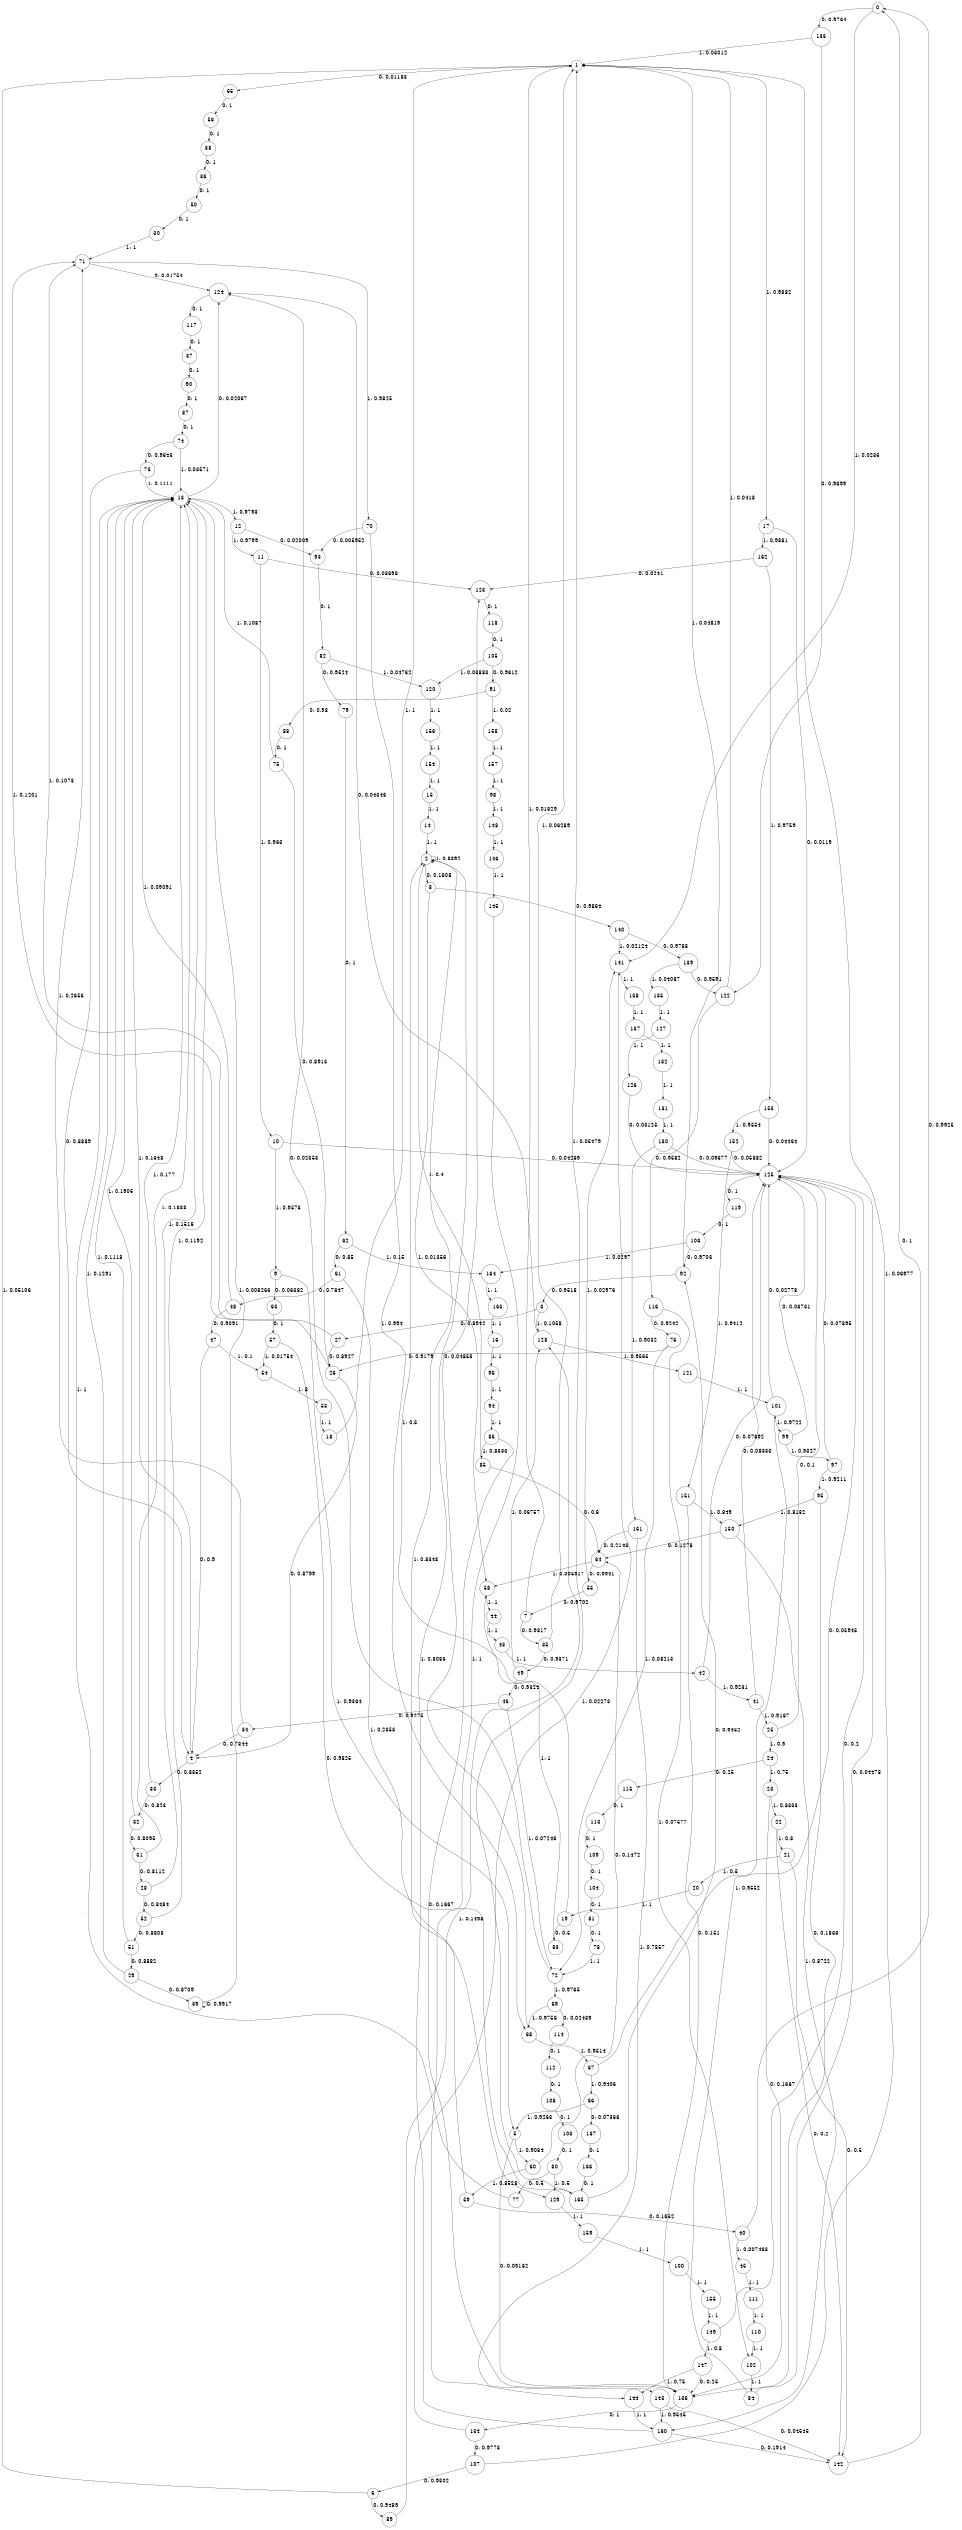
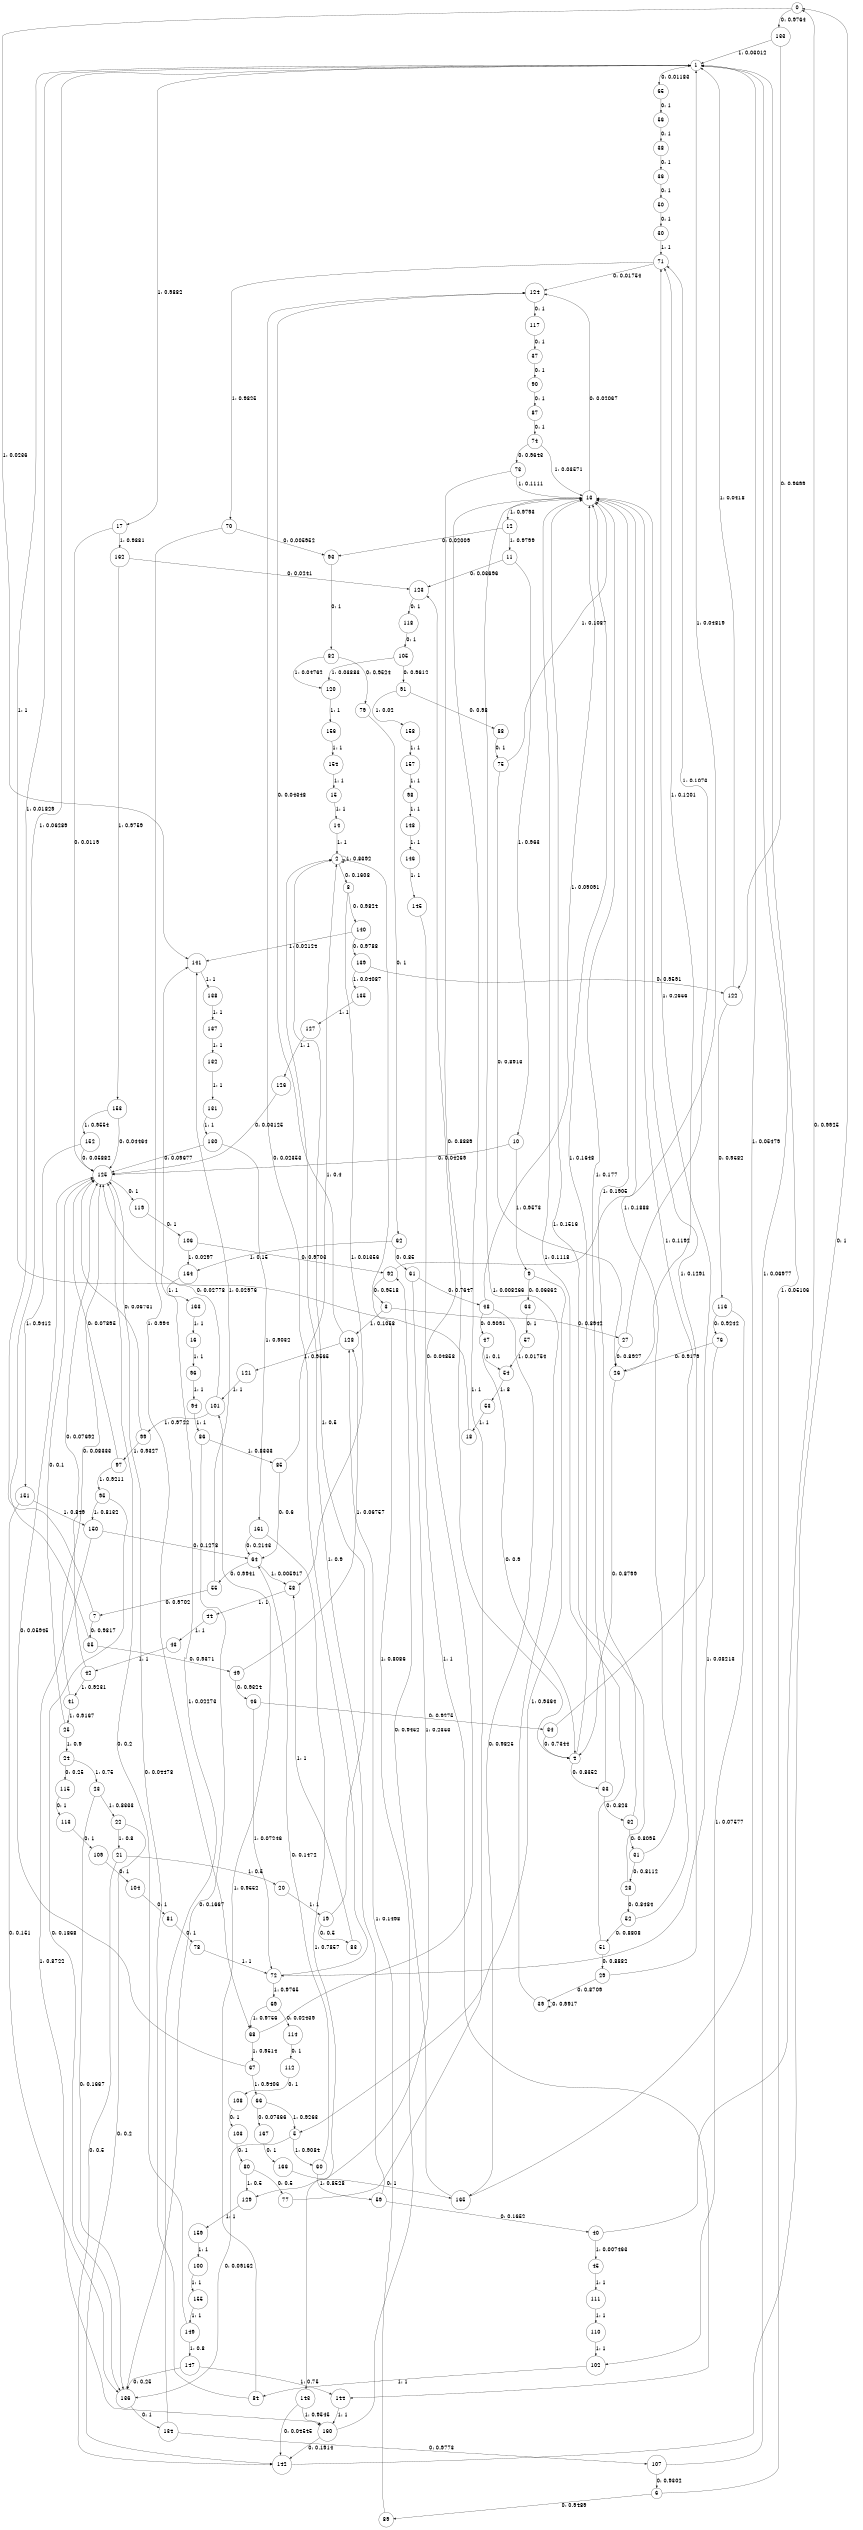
  digraph {
    node [fontsize=24 shape=circle]
    edge [fontsize=24]
    0
    133
    141
    1
    122
    138
    65
    17
    116
    137
    56
    125
    162
    38
    119
    123
    153
    2
    8
    140
    58
    139
    44
    3
    27
    128
    26
    71
    124
    121
    4
    70
    117
    101
    33
    13
    32
    12
    31
    11
    93
    5
    136
    60
    134
    59
    64
    107
    40
    55
    6
    89
    76
    72
    7
    35
    49
    46
    135
    43
    9
    63
    57
    54
    165
    10
    106
    118
    105
    82
    79
    120
    37
    14
    15
    16
    96
    94
    86
    152
    18
    19
    83
    20
    21
    142
    22
    23
    24
    115
    113
    109
    25
    68
    28
    52
    51
    29
    39
    30
    34
    36
    50
    90
    87
    74
    45
    111
    110
    41
    42
    102
    69
    114
    47
    53
    48
    92
    61
    129
    159
    100
    62
    164
    163
    66
    167
    166
    67
    112
    108
    73
    75
    77
    78
    80
    81
    156
    154
    84
    99
    97
    85
    88
    91
    158
    157
    98
    95
    150
    160
    148
    146
    145
    155
    149
    147
    103
    104
    126
    151
    127
    130
    161
    143
    131
    132
    144
    0 -> 133 [label="0: 0.9764   "]
    0 -> 141 [label="1: 0.0236   "]
    133 -> 1 [label="1: 0.03012  "]
    133 -> 122 [label="0: 0.9699   "]
    141 -> 138 [label="1: 1        "]
    1 -> 65 [label="0: 0.01183  "]
    1 -> 17 [label="1: 0.9882   "]
    122 -> 1 [label="1: 0.0418   "]
    122 -> 116 [label="0: 0.9582   "]
    138 -> 137 [label="1: 1        "]
    65 -> 56 [label="0: 1        "]
    17 -> 125 [label="0: 0.0119   "]
    17 -> 162 [label="1: 0.9881   "]
    116 -> 76 [label="0: 0.9242   "]
    116 -> 102 [label="1: 0.07577  "]
    137 -> 132 [label="1: 1        "]
    56 -> 38 [label="0: 1        "]
    125 -> 119 [label="0: 1        "]
    162 -> 123 [label="0: 0.0241   "]
    162 -> 153 [label="1: 0.9759   "]
    38 -> 36 [label="0: 1        "]
    119 -> 106 [label="0: 1        "]
    123 -> 118 [label="0: 1        "]
    153 -> 125 [label="0: 0.04464  "]
    153 -> 152 [label="1: 0.9554   "]
    2 -> 2 [label="1: 0.8392   "]
    2 -> 8 [label="0: 0.1608   "]
-   8 -> 140 [label="0: 0.9864   "]
+   8 -> 140 [label="0: 0.9824   "]
    8 -> 58 [label="1: 0.01356  "]
    140 -> 141 [label="1: 0.02124  "]
    140 -> 139 [label="0: 0.9788   "]
    58 -> 44 [label="1: 1        "]
    139 -> 122 [label="0: 0.9591   "]
    139 -> 135 [label="1: 0.04087  "]
    44 -> 43 [label="1: 1        "]
    3 -> 27 [label="0: 0.8942   "]
    3 -> 128 [label="1: 0.1058   "]
    27 -> 26 [label="0: 0.8927   "]
    27 -> 71 [label="1: 0.1073   "]
    128 -> 124 [label="0: 0.04348  "]
    128 -> 121 [label="1: 0.9565   "]
    26 -> 71 [label="1: 0.1201   "]
    26 -> 4 [label="0: 0.8799   "]
    71 -> 124 [label="0: 0.01754  "]
    71 -> 70 [label="1: 0.9825   "]
    124 -> 117 [label="0: 1        "]
    121 -> 101 [label="1: 1        "]
    4 -> 33 [label="0: 0.8352   "]
    4 -> 13 [label="1: 0.1648   "]
    70 -> 93 [label="0: 0.005952  "]
    70 -> 68 [label="1: 0.994    "]
    117 -> 37 [label="0: 1        "]
    101 -> 125 [label="0: 0.02778  "]
    101 -> 99 [label="1: 0.9722   "]
    33 -> 13 [label="1: 0.177    "]
    33 -> 32 [label="0: 0.823    "]
    13 -> 124 [label="0: 0.02067  "]
    13 -> 12 [label="1: 0.9793   "]
    32 -> 13 [label="1: 0.1905   "]
    32 -> 31 [label="0: 0.8095   "]
    12 -> 11 [label="1: 0.9799   "]
    12 -> 93 [label="0: 0.02009  "]
    31 -> 13 [label="1: 0.1888   "]
    31 -> 28 [label="0: 0.8112   "]
    11 -> 123 [label="0: 0.03696  "]
    11 -> 10 [label="1: 0.963    "]
    93 -> 82 [label="0: 1        "]
    5 -> 136 [label="0: 0.09162  "]
    5 -> 60 [label="1: 0.9084   "]
    136 -> 134 [label="0: 1        "]
    60 -> 59 [label="1: 0.8528   "]
    60 -> 64 [label="0: 0.1472   "]
    134 -> 141 [label="1: 0.02273  "]
    134 -> 107 [label="0: 0.9773   "]
-   59 -> 2 [label="1: 0.8348   "]
+   59 -> 2 [label="1: 0.9      "]
    59 -> 40 [label="0: 0.1652   "]
    64 -> 58 [label="1: 0.005917  "]
    64 -> 55 [label="0: 0.9941   "]
    107 -> 1 [label="1: 0.06977  "]
    107 -> 6 [label="0: 0.9302   "]
    40 -> 0 [label="0: 0.9925   "]
    40 -> 45 [label="1: 0.007463  "]
    55 -> 141 [label="1: 0.02976  "]
    55 -> 7 [label="0: 0.9702   "]
    6 -> 1 [label="1: 0.05106  "]
    6 -> 89 [label="0: 0.9489   "]
    89 -> 128 [label="1: 0.1498   "]
    76 -> 26 [label="0: 0.9179   "]
    76 -> 72 [label="1: 0.08213  "]
    72 -> 124 [label="0: 0.02353  "]
    72 -> 69 [label="1: 0.9765   "]
    7 -> 1 [label="1: 0.01829  "]
    7 -> 35 [label="0: 0.9817   "]
    35 -> 1 [label="1: 0.06289  "]
    35 -> 49 [label="0: 0.9371   "]
    49 -> 128 [label="1: 0.06757  "]
    49 -> 46 [label="0: 0.9324   "]
    46 -> 72 [label="1: 0.07246  "]
    46 -> 34 [label="0: 0.9275   "]
    135 -> 127 [label="1: 1        "]
    43 -> 42 [label="1: 1        "]
    9 -> 5 [label="1: 0.9364   "]
    9 -> 63 [label="0: 0.06362  "]
    63 -> 57 [label="0: 1        "]
    57 -> 54 [label="1: 0.01754  "]
-   57 -> 165 [label="0: 0.9825   "]
+   48 -> 165 [label="0: 0.9825   "]
    54 -> 53 [label="1: 8        "]
    165 -> 1 [label="1: 0.05479  "]
    165 -> 92 [label="0: 0.9452   "]
    10 -> 125 [label="0: 0.04269  "]
    10 -> 9 [label="1: 0.9573   "]
    106 -> 92 [label="0: 0.9703   "]
    106 -> 164 [label="1: 0.0297   "]
    118 -> 105 [label="0: 1        "]
    105 -> 120 [label="1: 0.03883  "]
    105 -> 91 [label="0: 0.9612   "]
    82 -> 79 [label="0: 0.9524   "]
    82 -> 120 [label="1: 0.04762  "]
    79 -> 62 [label="0: 1        "]
    120 -> 156 [label="1: 1        "]
    37 -> 90 [label="0: 1        "]
    14 -> 2 [label="1: 1        "]
    15 -> 14 [label="1: 1        "]
    16 -> 96 [label="1: 1        "]
    96 -> 94 [label="1: 1        "]
    94 -> 86 [label="1: 1        "]
    86 -> 136 [label="0: 0.1667   "]
    86 -> 85 [label="1: 0.8333   "]
    152 -> 125 [label="0: 0.05882  "]
    152 -> 151 [label="1: 0.9412   "]
    18 -> 1 [label="1: 1        "]
    19 -> 2 [label="1: 0.5      "]
    19 -> 83 [label="0: 0.5      "]
    83 -> 58 [label="1: 1        "]
    20 -> 19 [label="1: 1        "]
    21 -> 20 [label="1: 0.5      "]
    21 -> 142 [label="0: 0.5      "]
    142 -> 0 [label="0: 1        "]
    22 -> 21 [label="1: 0.8      "]
    22 -> 142 [label="0: 0.2      "]
    23 -> 136 [label="0: 0.1667   "]
    23 -> 22 [label="1: 0.8333   "]
    24 -> 23 [label="1: 0.75     "]
    24 -> 115 [label="0: 0.25     "]
    115 -> 113 [label="0: 1        "]
    113 -> 109 [label="0: 1        "]
    109 -> 104 [label="0: 1        "]
    25 -> 125 [label="0: 0.1      "]
    25 -> 24 [label="1: 0.9      "]
    68 -> 123 [label="0: 0.04858  "]
    68 -> 67 [label="1: 0.9514   "]
    28 -> 13 [label="1: 0.1516   "]
    28 -> 52 [label="0: 0.8484   "]
    52 -> 13 [label="1: 0.1192   "]
    52 -> 51 [label="0: 0.8808   "]
    51 -> 13 [label="1: 0.1118   "]
    51 -> 29 [label="0: 0.8882   "]
    29 -> 13 [label="1: 0.1291   "]
    29 -> 39 [label="0: 0.8709   "]
    39 -> 13 [label="1: 0.008266  "]
    39 -> 39 [label="0: 0.9917   "]
    30 -> 71 [label="1: 1        "]
    34 -> 71 [label="1: 0.2656   "]
    34 -> 4 [label="0: 0.7344   "]
    36 -> 50 [label="0: 1        "]
    50 -> 30 [label="0: 1        "]
    90 -> 87 [label="0: 1        "]
    87 -> 74 [label="0: 1        "]
    74 -> 13 [label="1: 0.03571  "]
    74 -> 73 [label="0: 0.9643   "]
    45 -> 111 [label="1: 1        "]
    111 -> 110 [label="1: 1        "]
    110 -> 102 [label="1: 1        "]
    41 -> 125 [label="0: 0.08333  "]
    41 -> 25 [label="1: 0.9167   "]
    42 -> 125 [label="0: 0.07692  "]
    42 -> 41 [label="1: 0.9231   "]
    102 -> 84 [label="1: 1        "]
    69 -> 68 [label="1: 0.9756   "]
    69 -> 114 [label="0: 0.02439  "]
    114 -> 112 [label="0: 1        "]
    47 -> 4 [label="0: 0.9      "]
    47 -> 54 [label="1: 0.1      "]
    53 -> 18 [label="1: 1        "]
    48 -> 13 [label="1: 0.09091  "]
    48 -> 47 [label="0: 0.9091   "]
    92 -> 1 [label="1: 0.04819  "]
    92 -> 3 [label="0: 0.9518   "]
    61 -> 48 [label="0: 0.7647   "]
    61 -> 129 [label="1: 0.2353   "]
    129 -> 159 [label="1: 1        "]
    159 -> 100 [label="1: 1        "]
    100 -> 155 [label="1: 1        "]
    62 -> 61 [label="0: 0.85     "]
    62 -> 164 [label="1: 0.15     "]
    164 -> 163 [label="1: 1        "]
    163 -> 16 [label="1: 1        "]
    66 -> 5 [label="1: 0.9263   "]
    66 -> 167 [label="0: 0.07366  "]
    167 -> 166 [label="0: 1        "]
    166 -> 165 [label="0: 1        "]
    67 -> 125 [label="0: 0.05945  "]
    67 -> 66 [label="1: 0.9406   "]
    112 -> 108 [label="0: 1        "]
    108 -> 103 [label="0: 1        "]
    73 -> 4 [label="0: 0.8889   "]
    73 -> 13 [label="1: 0.1111   "]
    75 -> 26 [label="0: 0.8913   "]
    75 -> 13 [label="1: 0.1087   "]
    77 -> 13 [label="1: 1        "]
    78 -> 72 [label="1: 1        "]
    80 -> 129 [label="1: 0.5      "]
    80 -> 77 [label="0: 0.5      "]
    81 -> 78 [label="0: 1        "]
    156 -> 154 [label="1: 1        "]
    154 -> 15 [label="1: 1        "]
    84 -> 125 [label="0: 0.04478  "]
    84 -> 101 [label="1: 0.9552   "]
    99 -> 125 [label="0: 0.06731  "]
    99 -> 97 [label="1: 0.9327   "]
    97 -> 125 [label="0: 0.07895  "]
    97 -> 95 [label="1: 0.9211   "]
    85 -> 2 [label="1: 0.4      "]
    85 -> 64 [label="0: 0.6      "]
    88 -> 75 [label="0: 1        "]
    91 -> 88 [label="0: 0.98     "]
    91 -> 158 [label="1: 0.02     "]
    158 -> 157 [label="1: 1        "]
    157 -> 98 [label="1: 1        "]
    98 -> 148 [label="1: 1        "]
    95 -> 136 [label="0: 0.1868   "]
    95 -> 150 [label="1: 0.8132   "]
    150 -> 64 [label="0: 0.1278   "]
    150 -> 160 [label="1: 0.8722   "]
    160 -> 2 [label="1: 0.8086   "]
    160 -> 142 [label="0: 0.1914   "]
    148 -> 146 [label="1: 1        "]
    146 -> 145 [label="1: 1        "]
    145 -> 144 [label="1: 1        "]
    155 -> 149 [label="1: 1        "]
    149 -> 125 [label="0: 0.2      "]
    149 -> 147 [label="1: 0.8      "]
    147 -> 136 [label="0: 0.25     "]
    147 -> 144 [label="1: 0.75     "]
    103 -> 80 [label="0: 1        "]
    104 -> 81 [label="0: 1        "]
    126 -> 125 [label="0: 0.03125  "]
    151 -> 136 [label="0: 0.151    "]
    151 -> 150 [label="1: 0.849    "]
    127 -> 126 [label="1: 1        "]
    130 -> 125 [label="0: 0.09677  "]
    130 -> 161 [label="1: 0.9032   "]
    161 -> 64 [label="0: 0.2143   "]
    161 -> 143 [label="1: 0.7857   "]
    143 -> 142 [label="0: 0.04545  "]
    143 -> 160 [label="1: 0.9545   "]
    131 -> 130 [label="1: 1        "]
    132 -> 131 [label="1: 1        "]
    144 -> 160 [label="1: 1        "]
  }
